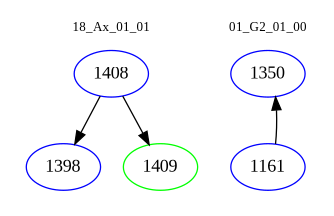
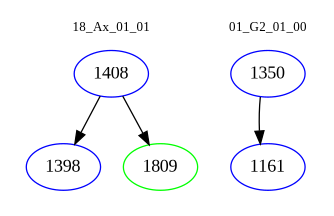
  digraph {
    fontname="Liberation Serif"
    node [color=blue fontname="Liberation Serif"]
    edge [color=black fontname="Liberation Serif"]
    n1 [label=1408]
    n2 [label=1398]
-   n3 [color=green label=1409]
+   n3 [color=green label=1809]
    n4 [label=1350]
    n5 [label=1161]
    subgraph cluster_1 {
      color=white
      fontsize=10
      label="18_Ax_01_01"
      n1
      n2
      n3
    }
    subgraph cluster_2 {
      color=white
      fontsize=10
      label="01_G2_01_00"
      n4
      n5
    }
    n1 -> n2
    n1 -> n3
-   n5 -> n4
+   n4 -> n5
  }
